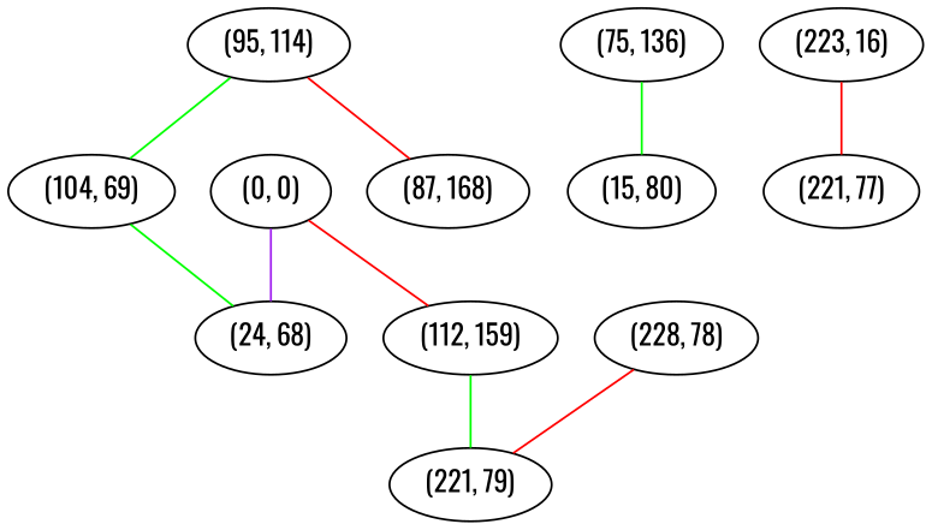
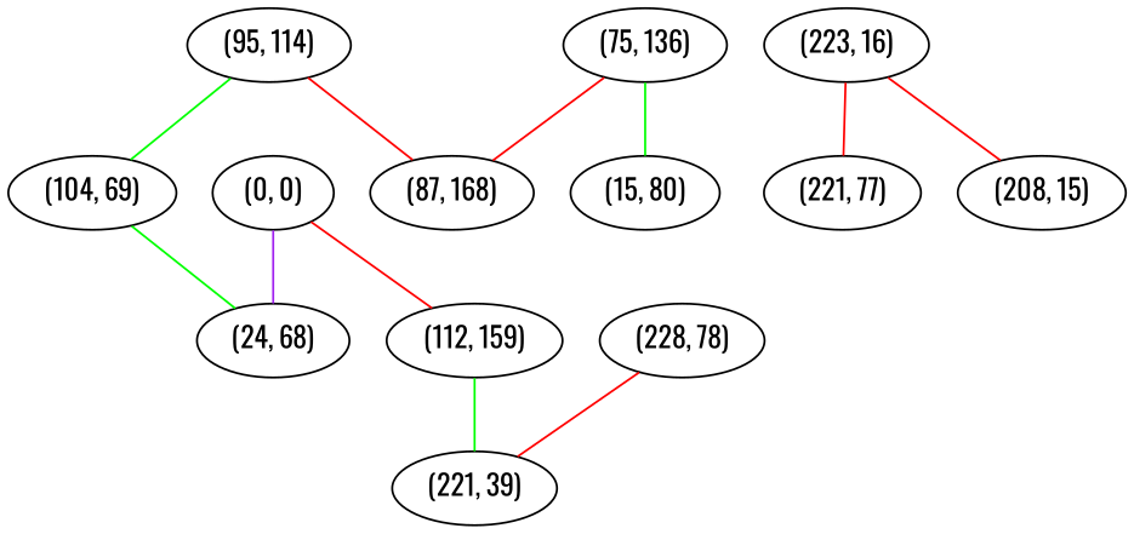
  graph {
    fontname=Oswald
    node [fontname=Oswald]
    edge [color=red fontname=Oswald weight=1]
    "(0, 0)"
    "(24, 68)"
    "(112, 159)"
    "(95, 114)"
    "(104, 69)"
    n6 [label="(87, 168)"]
-   "(221, 79)"
+   "(221, 79)" [label="(221, 39)"]
    "(75, 136)"
    "(15, 80)"
    "(223, 16)"
    "(221, 77)"
+   "(208, 15)"
    "(228, 78)"
    "(0, 0)" -- "(24, 68)" [color=purple weight=4]
    "(0, 0)" -- "(112, 159)"
    "(112, 159)" -- "(221, 79)" [color=green weight=2]
    "(95, 114)" -- "(104, 69)" [color=green]
    "(95, 114)" -- n6
    "(104, 69)" -- "(24, 68)" [color=green]
+   "(75, 136)" -- n6
    "(75, 136)" -- "(15, 80)" [color=green weight=2]
    "(223, 16)" -- "(221, 77)"
+   "(223, 16)" -- "(208, 15)"
    "(228, 78)" -- "(221, 79)"
  }
